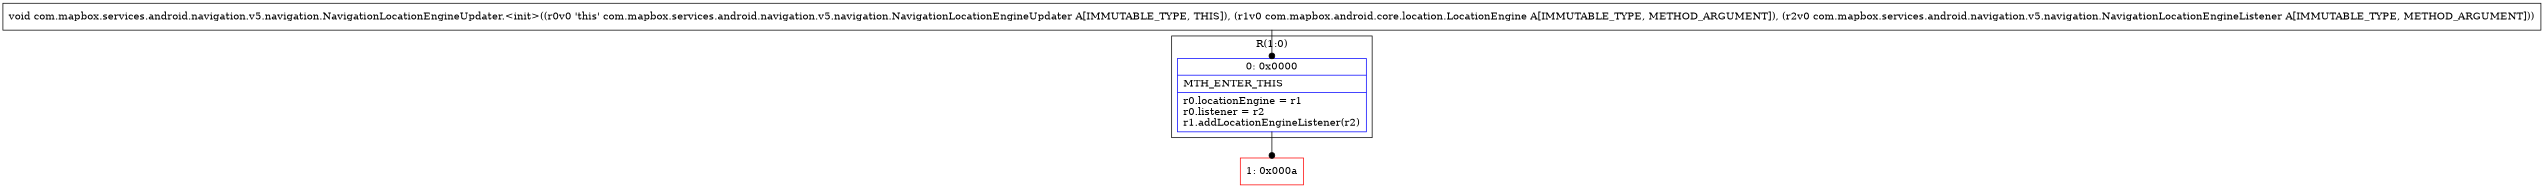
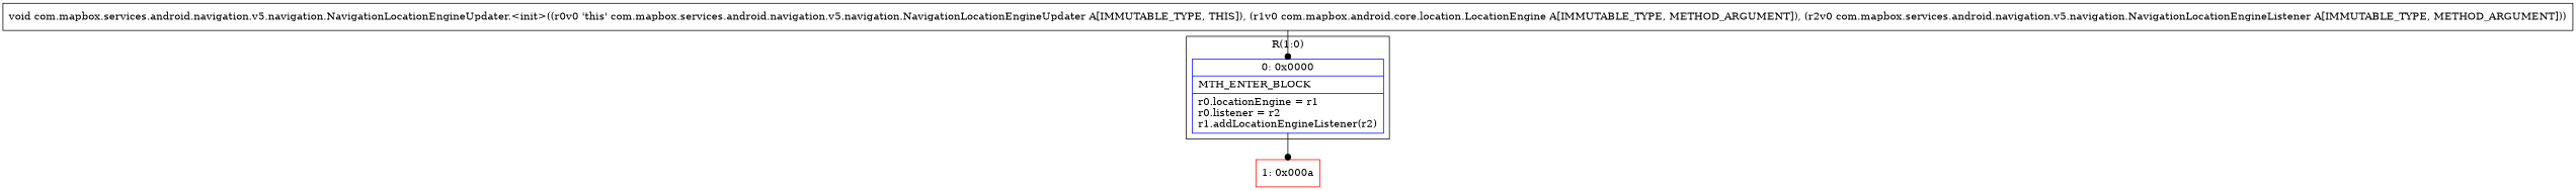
  digraph {
    node [shape=record]
    edge [arrowhead=dot]
-   n1 [color=blue label="{0\:\ 0x0000|MTH_ENTER_THIS\l|r0.locationEngine = r1\lr0.listener = r2\lr1.addLocationEngineListener(r2)\l}"]
+   n1 [color=blue label="{0\:\ 0x0000|MTH_ENTER_BLOCK\l|r0.locationEngine = r1\lr0.listener = r2\lr1.addLocationEngineListener(r2)\l}"]
    n2 [color=red label="{1\:\ 0x000a}"]
    n3 [label="{void com.mapbox.services.android.navigation.v5.navigation.NavigationLocationEngineUpdater.\<init\>((r0v0 'this' com.mapbox.services.android.navigation.v5.navigation.NavigationLocationEngineUpdater A[IMMUTABLE_TYPE, THIS]), (r1v0 com.mapbox.android.core.location.LocationEngine A[IMMUTABLE_TYPE, METHOD_ARGUMENT]), (r2v0 com.mapbox.services.android.navigation.v5.navigation.NavigationLocationEngineListener A[IMMUTABLE_TYPE, METHOD_ARGUMENT])) }"]
    subgraph cluster_1 {
      label="R(1:0)"
      n1
    }
    n1 -> n2
    n3 -> n1
  }
